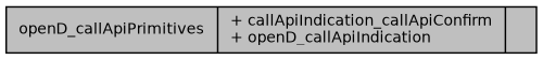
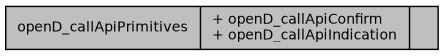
  digraph {
    rankdir=LR
-   n1 [color=black fillcolor=grey75 fontcolor=black fontname=Helvetica fontsize=10 height=0.2 label="{openD_callApiPrimitives\n|+ callApiIndication_callApiConfirm\l+ openD_callApiIndication\l|}" shape=record style=filled width=0.4]
+   n1 [color=black fillcolor=grey75 fontcolor=black fontname=Helvetica fontsize=10 height=0.2 label="{openD_callApiPrimitives\n|+ openD_callApiConfirm\l+ openD_callApiIndication\l|}" shape=record style=filled width=0.4]
  }
